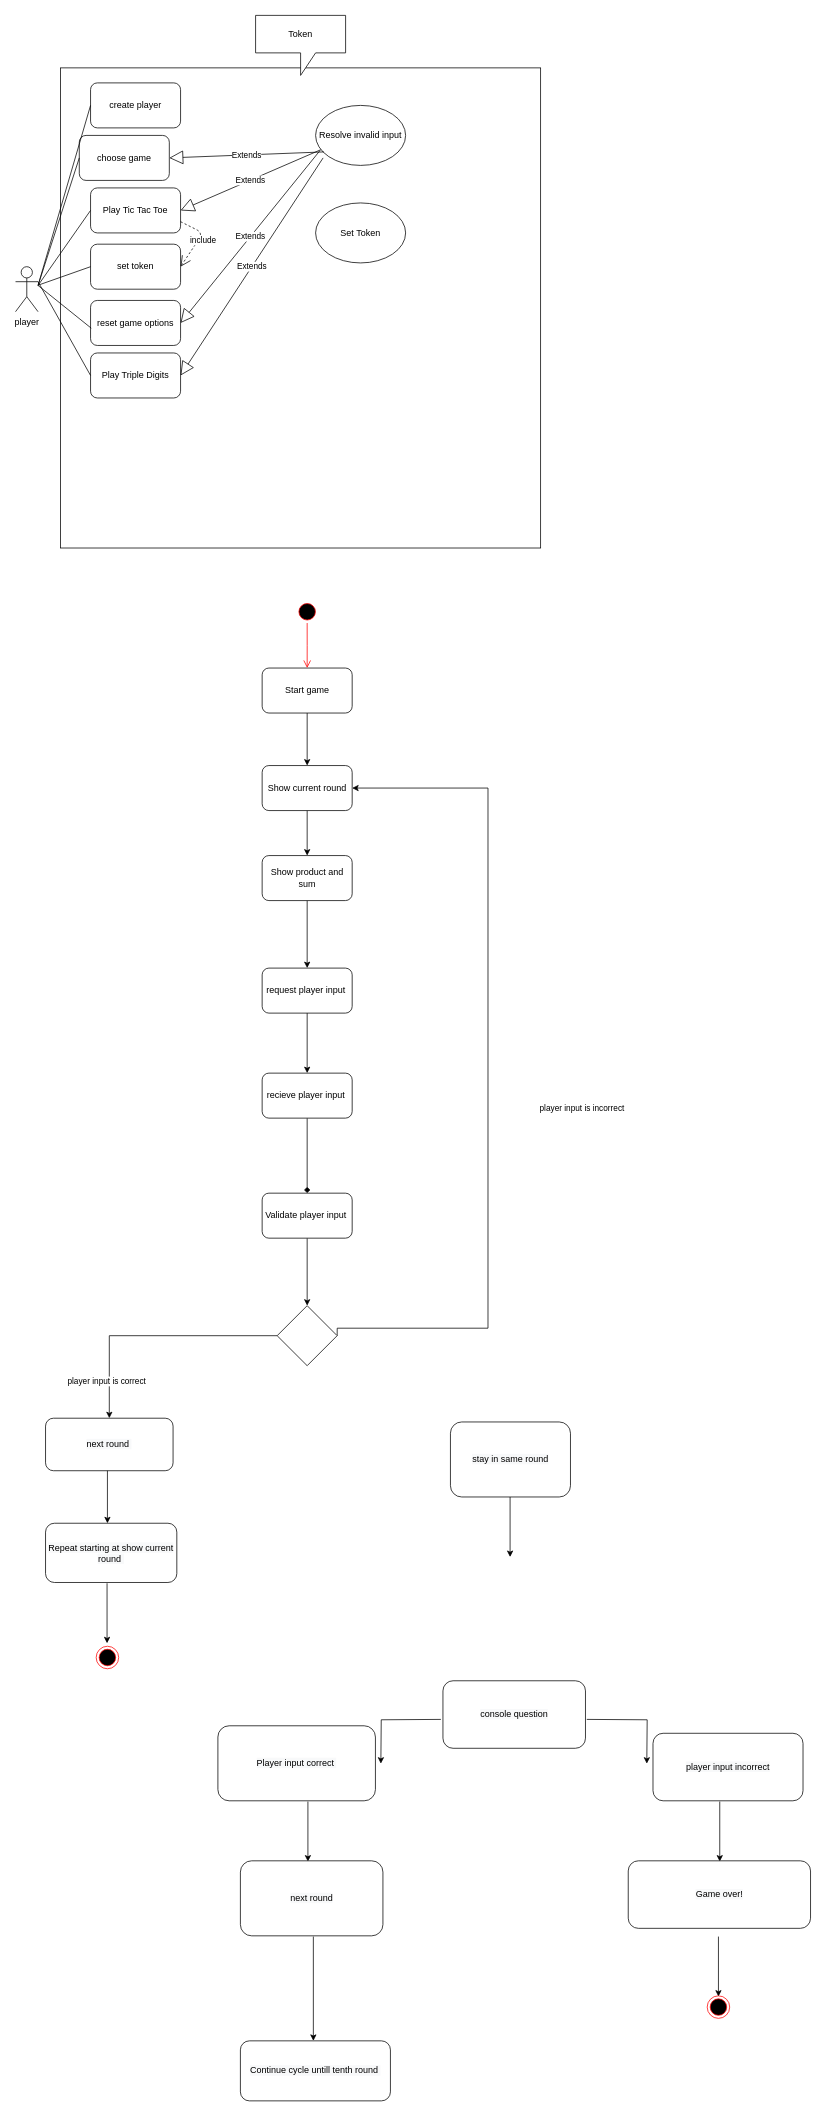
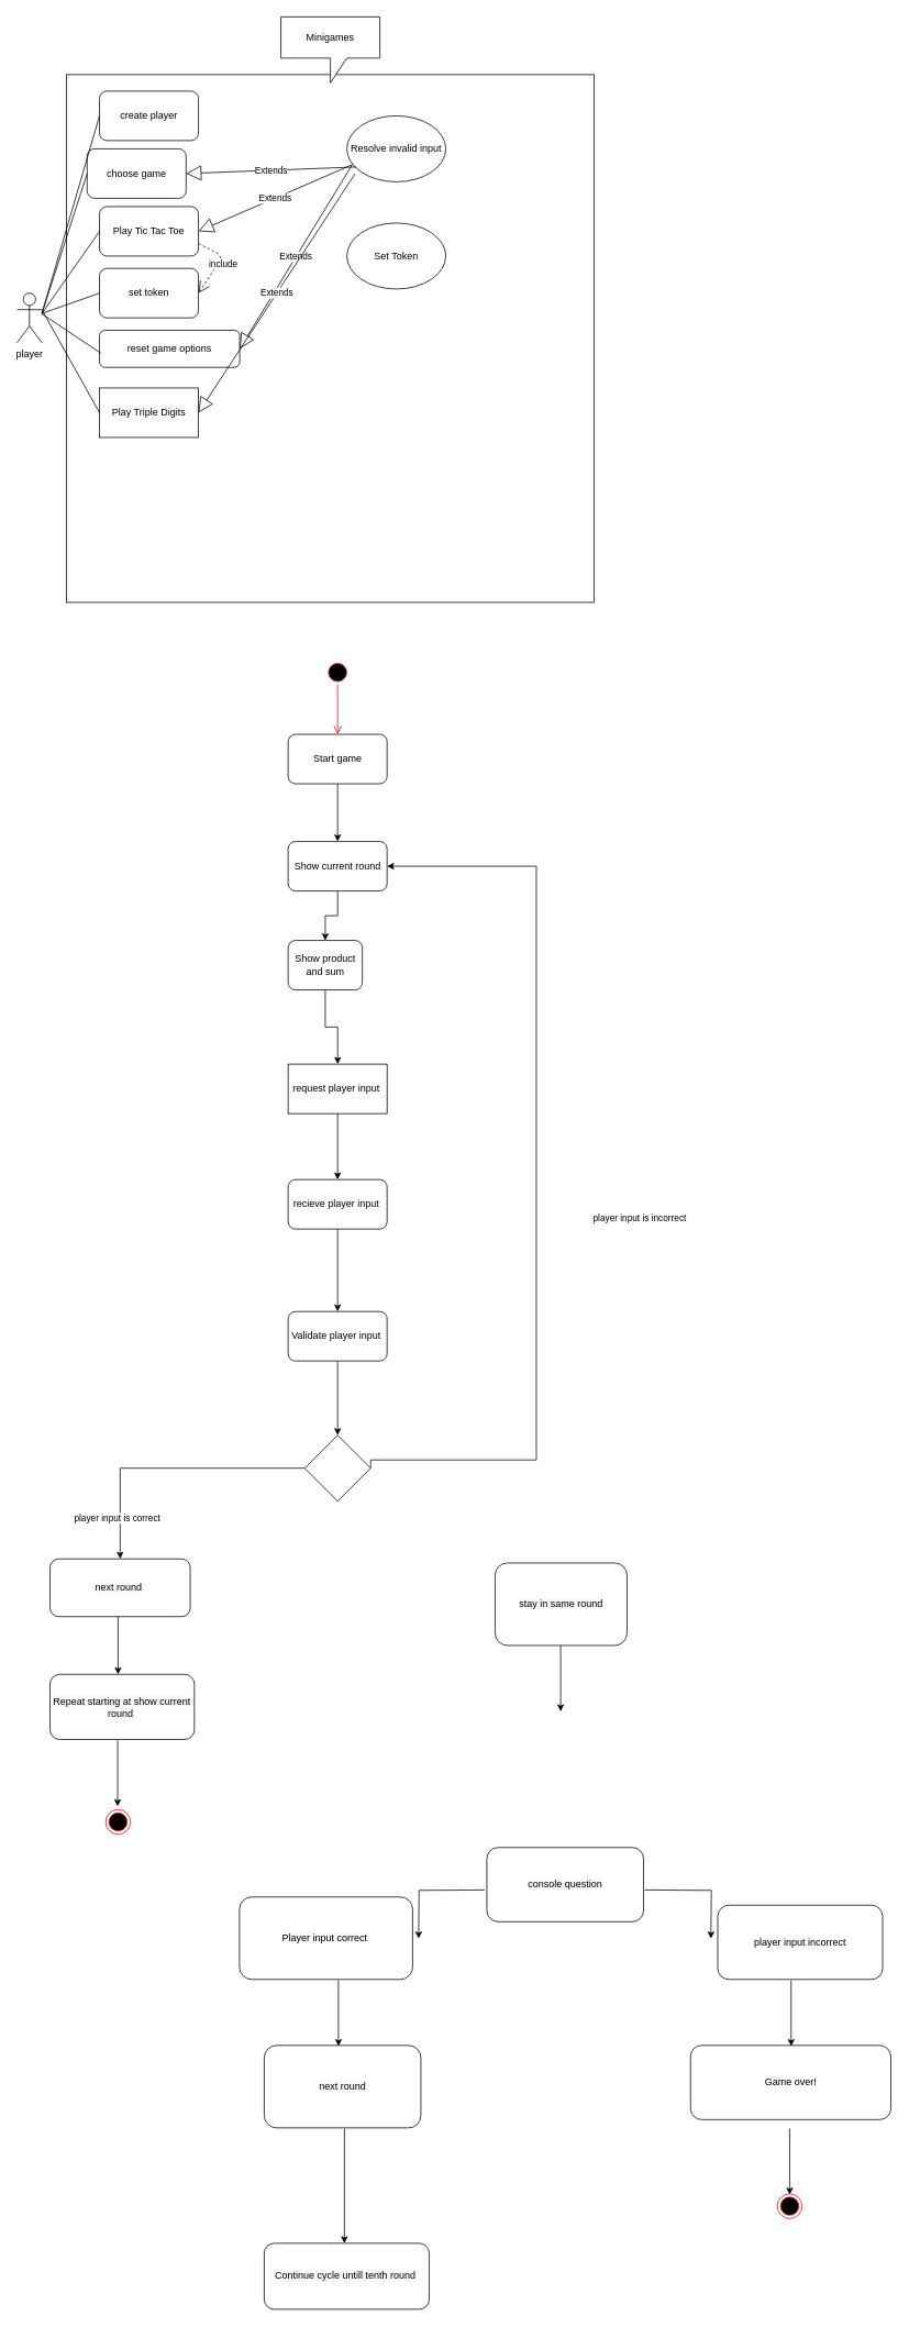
  <mxCell id="0" />
  <mxCell id="1" parent="0" />
  <mxCell id="2" value="" style="whiteSpace=wrap;html=1;aspect=fixed;" parent="1" vertex="1"><mxGeometry x="80" y="90" width="640" height="640" as="geometry" /></mxCell>
  <mxCell id="3" value="player" style="shape=umlActor;verticalLabelPosition=bottom;labelBackgroundColor=#ffffff;verticalAlign=top;html=1;outlineConnect=0;" parent="1" vertex="1"><mxGeometry x="20" y="355" width="30" height="60" as="geometry" /></mxCell>
  <mxCell id="4" value="choose game" style="rounded=1;whiteSpace=wrap;html=1;" parent="1" vertex="1"><mxGeometry x="105" y="180" width="120" height="60" as="geometry" /></mxCell>
  <mxCell id="5" value="create player" style="rounded=1;whiteSpace=wrap;html=1;" parent="1" vertex="1"><mxGeometry x="120" y="110" width="120" height="60" as="geometry" /></mxCell>
  <mxCell id="6" value="Play Tic Tac Toe" style="rounded=1;whiteSpace=wrap;html=1;" parent="1" vertex="1"><mxGeometry x="120" y="250" width="120" height="60" as="geometry" /></mxCell>
  <mxCell id="7" value="set token" style="rounded=1;whiteSpace=wrap;html=1;" parent="1" vertex="1"><mxGeometry x="120" y="325" width="120" height="60" as="geometry" /></mxCell>
- <mxCell id="8" value="reset game options" style="rounded=1;whiteSpace=wrap;html=1;" parent="1" vertex="1"><mxGeometry x="120" y="400" width="120" height="60" as="geometry" /></mxCell>
- <mxCell id="9" value="Play Triple Digits" style="rounded=1;whiteSpace=wrap;html=1;" parent="1" vertex="1"><mxGeometry x="120" y="470" width="120" height="60" as="geometry" /></mxCell>
+ <mxCell id="8" value="reset game options" style="rounded=1;whiteSpace=wrap;html=1;" parent="1" vertex="1"><mxGeometry x="120" y="400" width="170" height="45" as="geometry" /></mxCell>
+ <mxCell id="9" value="Play Triple Digits" style="whiteSpace=wrap;html=1;rounded=0;" parent="1" vertex="1"><mxGeometry x="120" y="470" width="120" height="60" as="geometry" /></mxCell>
  <mxCell id="10" value="" style="endArrow=none;html=1;entryX=0;entryY=0.5;entryDx=0;entryDy=0;" parent="1" source="3" target="7" edge="1"><mxGeometry width="50" height="50" relative="1" as="geometry"><mxPoint x="0" y="310" as="sourcePoint" /><mxPoint x="100" y="310" as="targetPoint" /></mxGeometry></mxCell>
  <mxCell id="11" value="" style="endArrow=none;html=1;entryX=0;entryY=0.5;entryDx=0;entryDy=0;" parent="1" target="6" edge="1"><mxGeometry width="50" height="50" relative="1" as="geometry"><mxPoint x="50" y="380" as="sourcePoint" /><mxPoint x="100" y="330" as="targetPoint" /></mxGeometry></mxCell>
  <mxCell id="12" value="" style="endArrow=none;html=1;entryX=0;entryY=0.5;entryDx=0;entryDy=0;" parent="1" target="4" edge="1"><mxGeometry width="50" height="50" relative="1" as="geometry"><mxPoint x="50" y="380" as="sourcePoint" /><mxPoint x="100" y="330" as="targetPoint" /></mxGeometry></mxCell>
  <mxCell id="13" value="" style="endArrow=none;html=1;entryX=0;entryY=0.5;entryDx=0;entryDy=0;" parent="1" target="5" edge="1"><mxGeometry width="50" height="50" relative="1" as="geometry"><mxPoint x="50" y="380" as="sourcePoint" /><mxPoint x="100" y="330" as="targetPoint" /></mxGeometry></mxCell>
  <mxCell id="14" value="" style="endArrow=none;html=1;entryX=0.008;entryY=0.617;entryDx=0;entryDy=0;entryPerimeter=0;" parent="1" target="8" edge="1"><mxGeometry width="50" height="50" relative="1" as="geometry"><mxPoint x="50" y="380" as="sourcePoint" /><mxPoint x="100" y="330" as="targetPoint" /></mxGeometry></mxCell>
  <mxCell id="15" value="" style="endArrow=none;html=1;entryX=0;entryY=0.5;entryDx=0;entryDy=0;" parent="1" target="9" edge="1"><mxGeometry width="50" height="50" relative="1" as="geometry"><mxPoint x="50" y="375" as="sourcePoint" /><mxPoint x="100" y="325" as="targetPoint" /></mxGeometry></mxCell>
- <mxCell id="16" value="Token" style="shape=callout;whiteSpace=wrap;html=1;perimeter=calloutPerimeter;" parent="1" vertex="1"><mxGeometry x="340" y="20" width="120" height="80" as="geometry" /></mxCell>
+ <mxCell id="16" value="Minigames" style="shape=callout;whiteSpace=wrap;html=1;perimeter=calloutPerimeter;" parent="1" vertex="1"><mxGeometry x="340" y="20" width="120" height="80" as="geometry" /></mxCell>
  <mxCell id="17" value="Resolve invalid input" style="ellipse;whiteSpace=wrap;html=1;" parent="1" vertex="1"><mxGeometry x="420" y="140" width="120" height="80" as="geometry" /></mxCell>
  <mxCell id="18" value="Set Token" style="ellipse;whiteSpace=wrap;html=1;" parent="1" vertex="1"><mxGeometry x="420" y="270" width="120" height="80" as="geometry" /></mxCell>
  <mxCell id="19" value="Extends" style="endArrow=block;endSize=16;endFill=0;html=1;exitX=0.092;exitY=0.775;exitDx=0;exitDy=0;exitPerimeter=0;entryX=1;entryY=0.5;entryDx=0;entryDy=0;" parent="1" source="17" target="4" edge="1"><mxGeometry width="160" relative="1" as="geometry"><mxPoint x="300" y="410" as="sourcePoint" /><mxPoint x="460" y="410" as="targetPoint" /></mxGeometry></mxCell>
  <mxCell id="20" value="Extends" style="endArrow=block;endSize=16;endFill=0;html=1;exitX=0.058;exitY=0.738;exitDx=0;exitDy=0;exitPerimeter=0;entryX=1;entryY=0.5;entryDx=0;entryDy=0;" parent="1" source="17" target="6" edge="1"><mxGeometry width="160" relative="1" as="geometry"><mxPoint x="300" y="410" as="sourcePoint" /><mxPoint x="460" y="410" as="targetPoint" /></mxGeometry></mxCell>
  <mxCell id="21" value="Extends" style="endArrow=block;endSize=16;endFill=0;html=1;exitX=0.05;exitY=0.75;exitDx=0;exitDy=0;exitPerimeter=0;entryX=1;entryY=0.5;entryDx=0;entryDy=0;" parent="1" source="17" target="8" edge="1"><mxGeometry width="160" relative="1" as="geometry"><mxPoint x="300" y="410" as="sourcePoint" /><mxPoint x="460" y="410" as="targetPoint" /></mxGeometry></mxCell>
  <mxCell id="22" value="Extends" style="endArrow=block;endSize=16;endFill=0;html=1;entryX=1;entryY=0.5;entryDx=0;entryDy=0;" parent="1" target="9" edge="1"><mxGeometry width="160" relative="1" as="geometry"><mxPoint x="430" y="210" as="sourcePoint" /><mxPoint x="460" y="410" as="targetPoint" /></mxGeometry></mxCell>
  <mxCell id="23" value="include" style="endArrow=open;endSize=12;dashed=1;html=1;exitX=1;exitY=0.75;exitDx=0;exitDy=0;entryX=1;entryY=0.5;entryDx=0;entryDy=0;" parent="1" source="6" target="7" edge="1"><mxGeometry x="-0.234" y="-10" width="160" relative="1" as="geometry"><mxPoint x="300" y="410" as="sourcePoint" /><mxPoint x="460" y="410" as="targetPoint" /><Array as="points"><mxPoint x="270" y="310" /></Array><mxPoint x="9" y="15" as="offset" /></mxGeometry></mxCell>
  <mxCell id="24" value="" style="edgeStyle=orthogonalEdgeStyle;rounded=0;orthogonalLoop=1;jettySize=auto;html=1;" edge="1" parent="1"><mxGeometry relative="1" as="geometry"><mxPoint x="684.25" y="2060" as="targetPoint" /></mxGeometry></mxCell>
  <mxCell id="25" value="" style="edgeStyle=orthogonalEdgeStyle;rounded=0;orthogonalLoop=1;jettySize=auto;html=1;exitX=0;exitY=0.5;exitDx=0;exitDy=0;" edge="1" parent="1"><mxGeometry relative="1" as="geometry"><mxPoint x="507" y="2350.5" as="targetPoint" /><mxPoint x="587" y="2291.5" as="sourcePoint" /></mxGeometry></mxCell>
  <mxCell id="26" value="" style="edgeStyle=orthogonalEdgeStyle;rounded=0;orthogonalLoop=1;jettySize=auto;html=1;exitX=1;exitY=0.5;exitDx=0;exitDy=0;" edge="1" parent="1"><mxGeometry relative="1" as="geometry"><mxPoint x="861.5" y="2350.5" as="targetPoint" /><mxPoint x="781.5" y="2291.5" as="sourcePoint" /></mxGeometry></mxCell>
  <mxCell id="27" value="" style="edgeStyle=orthogonalEdgeStyle;rounded=0;orthogonalLoop=1;jettySize=auto;html=1;" edge="1" parent="1"><mxGeometry relative="1" as="geometry"><mxPoint x="679.25" y="1995" as="sourcePoint" /><mxPoint x="679.25" y="2075" as="targetPoint" /></mxGeometry></mxCell>
  <mxCell id="28" value="" style="edgeStyle=orthogonalEdgeStyle;rounded=0;orthogonalLoop=1;jettySize=auto;html=1;" edge="1" parent="1"><mxGeometry relative="1" as="geometry"><mxPoint x="958.75" y="2401" as="sourcePoint" /><mxPoint x="958.75" y="2481" as="targetPoint" /></mxGeometry></mxCell>
  <mxCell id="29" value="" style="edgeStyle=orthogonalEdgeStyle;rounded=0;orthogonalLoop=1;jettySize=auto;html=1;" edge="1" parent="1"><mxGeometry relative="1" as="geometry"><mxPoint x="957" y="2661" as="targetPoint" /><mxPoint x="957" y="2581" as="sourcePoint" /></mxGeometry></mxCell>
  <mxCell id="30" value="" style="edgeStyle=orthogonalEdgeStyle;rounded=0;orthogonalLoop=1;jettySize=auto;html=1;" edge="1" parent="1"><mxGeometry relative="1" as="geometry"><mxPoint x="409.75" y="2401" as="sourcePoint" /><mxPoint x="409.75" y="2481" as="targetPoint" /></mxGeometry></mxCell>
  <mxCell id="31" value="" style="edgeStyle=orthogonalEdgeStyle;rounded=0;orthogonalLoop=1;jettySize=auto;html=1;" edge="1" parent="1"><mxGeometry relative="1" as="geometry"><mxPoint x="417" y="2581" as="sourcePoint" /><mxPoint x="417" y="2720" as="targetPoint" /></mxGeometry></mxCell>
  <mxCell id="32" value="" style="edgeStyle=orthogonalEdgeStyle;rounded=0;orthogonalLoop=1;jettySize=auto;html=1;" edge="1" parent="1"><mxGeometry relative="1" as="geometry"><mxPoint x="142.5" y="1950" as="sourcePoint" /><mxPoint x="142.5" y="2030" as="targetPoint" /></mxGeometry></mxCell>
  <mxCell id="33" value="" style="edgeStyle=orthogonalEdgeStyle;rounded=0;orthogonalLoop=1;jettySize=auto;html=1;" edge="1" parent="1"><mxGeometry relative="1" as="geometry"><mxPoint x="142" y="2190" as="targetPoint" /><mxPoint x="142" y="2110" as="sourcePoint" /></mxGeometry></mxCell>
  <mxCell id="34" value="" style="ellipse;html=1;shape=endState;fillColor=#000000;strokeColor=#ff0000;" vertex="1" parent="1"><mxGeometry x="127.5" y="2194" width="30" height="30" as="geometry" /></mxCell>
  <mxCell id="35" value="" style="ellipse;html=1;shape=endState;fillColor=#000000;strokeColor=#ff0000;" vertex="1" parent="1"><mxGeometry x="942" y="2660" width="30" height="30" as="geometry" /></mxCell>
  <mxCell id="36" value="" style="edgeStyle=orthogonalEdgeStyle;rounded=0;orthogonalLoop=1;jettySize=auto;html=1;entryX=0.5;entryY=0;entryDx=0;entryDy=0;" edge="1" parent="1" source="40" target="53"><mxGeometry relative="1" as="geometry"><mxPoint x="419.75" y="1780" as="targetPoint" /></mxGeometry></mxCell>
  <mxCell id="37" value="player input is correct&amp;nbsp;" style="edgeLabel;html=1;align=center;verticalAlign=middle;resizable=0;points=[];" vertex="1" connectable="0" parent="36"><mxGeometry x="0.278" y="48" relative="1" as="geometry"><mxPoint x="-13.25" y="12" as="offset" /></mxGeometry></mxCell>
  <mxCell id="38" value="" style="edgeStyle=orthogonalEdgeStyle;rounded=0;orthogonalLoop=1;jettySize=auto;html=1;entryX=1;entryY=0.5;entryDx=0;entryDy=0;exitX=1;exitY=0.5;exitDx=0;exitDy=0;" edge="1" parent="1" source="40" target="44"><mxGeometry relative="1" as="geometry"><mxPoint x="659.75" y="1780" as="targetPoint" /><Array as="points"><mxPoint x="448.75" y="1770" /><mxPoint x="649.75" y="1770" /><mxPoint x="649.75" y="1050" /></Array></mxGeometry></mxCell>
  <mxCell id="39" value="player input is incorrect" style="edgeLabel;html=1;align=center;verticalAlign=middle;resizable=0;points=[];" vertex="1" connectable="0" parent="38"><mxGeometry x="-0.091" y="-61" relative="1" as="geometry"><mxPoint x="64" as="offset" /></mxGeometry></mxCell>
  <mxCell id="40" value="" style="rhombus;whiteSpace=wrap;html=1;" vertex="1" parent="1"><mxGeometry x="368.75" y="1740" width="80" height="80" as="geometry" /></mxCell>
  <mxCell id="41" value="" style="edgeStyle=orthogonalEdgeStyle;rounded=0;orthogonalLoop=1;jettySize=auto;html=1;" edge="1" parent="1" source="42" target="44"><mxGeometry relative="1" as="geometry" /></mxCell>
  <mxCell id="42" value="Start game" style="rounded=1;whiteSpace=wrap;html=1;" vertex="1" parent="1"><mxGeometry x="348.75" y="890" width="120" height="60" as="geometry" /></mxCell>
  <mxCell id="43" value="" style="edgeStyle=orthogonalEdgeStyle;rounded=0;orthogonalLoop=1;jettySize=auto;html=1;" edge="1" parent="1" source="44" target="46"><mxGeometry relative="1" as="geometry" /></mxCell>
  <mxCell id="44" value="Show current round" style="rounded=1;whiteSpace=wrap;html=1;" vertex="1" parent="1"><mxGeometry x="348.75" y="1020" width="120" height="60" as="geometry" /></mxCell>
  <mxCell id="45" value="" style="edgeStyle=orthogonalEdgeStyle;rounded=0;orthogonalLoop=1;jettySize=auto;html=1;" edge="1" parent="1" source="46" target="48"><mxGeometry relative="1" as="geometry" /></mxCell>
- <mxCell id="46" value="Show product and sum" style="rounded=1;whiteSpace=wrap;html=1;" vertex="1" parent="1"><mxGeometry x="348.75" y="1140" width="120" height="60" as="geometry" /></mxCell>
+ <mxCell id="46" value="Show product and sum" style="rounded=1;whiteSpace=wrap;html=1;" vertex="1" parent="1"><mxGeometry x="348.75" y="1140" width="90" height="60" as="geometry" /></mxCell>
  <mxCell id="47" value="" style="edgeStyle=orthogonalEdgeStyle;rounded=0;orthogonalLoop=1;jettySize=auto;html=1;" edge="1" parent="1" source="48" target="50"><mxGeometry relative="1" as="geometry" /></mxCell>
- <mxCell id="48" value="request player input&amp;nbsp;" style="rounded=1;whiteSpace=wrap;html=1;" vertex="1" parent="1"><mxGeometry x="348.75" y="1290" width="120" height="60" as="geometry" /></mxCell>
- <mxCell id="49" value="" style="edgeStyle=orthogonalEdgeStyle;rounded=0;orthogonalLoop=1;jettySize=auto;html=1;endArrow=diamond;" edge="1" parent="1" source="50" target="52"><mxGeometry relative="1" as="geometry" /></mxCell>
+ <mxCell id="48" value="request player input&amp;nbsp;" style="whiteSpace=wrap;html=1;rounded=0;" vertex="1" parent="1"><mxGeometry x="348.75" y="1290" width="120" height="60" as="geometry" /></mxCell>
+ <mxCell id="49" value="" style="edgeStyle=orthogonalEdgeStyle;rounded=0;orthogonalLoop=1;jettySize=auto;html=1;" edge="1" parent="1" source="50" target="52"><mxGeometry relative="1" as="geometry" /></mxCell>
  <mxCell id="50" value="recieve player input&amp;nbsp;" style="rounded=1;whiteSpace=wrap;html=1;" vertex="1" parent="1"><mxGeometry x="348.75" y="1430" width="120" height="60" as="geometry" /></mxCell>
  <mxCell id="51" value="" style="edgeStyle=orthogonalEdgeStyle;rounded=0;orthogonalLoop=1;jettySize=auto;html=1;entryX=0.5;entryY=0;entryDx=0;entryDy=0;" edge="1" parent="1" source="52" target="40"><mxGeometry relative="1" as="geometry"><mxPoint x="1624.75" y="1910" as="targetPoint" /></mxGeometry></mxCell>
  <mxCell id="52" value="Validate player input&amp;nbsp;" style="rounded=1;whiteSpace=wrap;html=1;" vertex="1" parent="1"><mxGeometry x="348.75" y="1590" width="120" height="60" as="geometry" /></mxCell>
  <mxCell id="53" value="&lt;meta charset=&quot;utf-8&quot;&gt;&lt;span style=&quot;color: rgb(0, 0, 0); font-family: helvetica; font-size: 12px; font-style: normal; font-weight: 400; letter-spacing: normal; text-align: center; text-indent: 0px; text-transform: none; word-spacing: 0px; background-color: rgb(248, 249, 250); display: inline; float: none;&quot;&gt;next round&amp;nbsp;&lt;/span&gt;" style="rounded=1;whiteSpace=wrap;html=1;" vertex="1" parent="1"><mxGeometry x="60" y="1890" width="170" height="70" as="geometry" /></mxCell>
  <mxCell id="54" value="&lt;meta charset=&quot;utf-8&quot;&gt;&lt;span style=&quot;color: rgb(0, 0, 0); font-family: helvetica; font-size: 12px; font-style: normal; font-weight: 400; letter-spacing: normal; text-align: center; text-indent: 0px; text-transform: none; word-spacing: 0px; background-color: rgb(248, 249, 250); display: inline; float: none;&quot;&gt;Repeat starting at show current round&amp;nbsp;&lt;/span&gt;" style="rounded=1;whiteSpace=wrap;html=1;" vertex="1" parent="1"><mxGeometry x="60" y="2030" width="175" height="79" as="geometry" /></mxCell>
  <mxCell id="55" value="&lt;meta charset=&quot;utf-8&quot;&gt;&lt;span style=&quot;color: rgb(0, 0, 0); font-family: helvetica; font-size: 12px; font-style: normal; font-weight: 400; letter-spacing: normal; text-align: center; text-indent: 0px; text-transform: none; word-spacing: 0px; background-color: rgb(248, 249, 250); display: inline; float: none;&quot;&gt;Continue cycle untill tenth round&amp;nbsp;&lt;/span&gt;" style="rounded=1;whiteSpace=wrap;html=1;" vertex="1" parent="1"><mxGeometry x="319.75" y="2720" width="200" height="80" as="geometry" /></mxCell>
  <mxCell id="56" value="&lt;meta charset=&quot;utf-8&quot;&gt;&lt;span style=&quot;color: rgb(0, 0, 0); font-family: helvetica; font-size: 12px; font-style: normal; font-weight: 400; letter-spacing: normal; text-align: center; text-indent: 0px; text-transform: none; word-spacing: 0px; background-color: rgb(248, 249, 250); display: inline; float: none;&quot;&gt;next round&lt;/span&gt;" style="rounded=1;whiteSpace=wrap;html=1;" vertex="1" parent="1"><mxGeometry x="319.75" y="2480" width="190" height="100" as="geometry" /></mxCell>
  <mxCell id="57" value="&lt;meta charset=&quot;utf-8&quot;&gt;&lt;span style=&quot;color: rgb(0, 0, 0); font-family: helvetica; font-size: 12px; font-style: normal; font-weight: 400; letter-spacing: normal; text-align: center; text-indent: 0px; text-transform: none; word-spacing: 0px; background-color: rgb(248, 249, 250); display: inline; float: none;&quot;&gt;Player input correct&amp;nbsp;&lt;/span&gt;" style="rounded=1;whiteSpace=wrap;html=1;" vertex="1" parent="1"><mxGeometry x="289.75" y="2300" width="210" height="100" as="geometry" /></mxCell>
  <mxCell id="58" value="&lt;meta charset=&quot;utf-8&quot;&gt;&lt;span style=&quot;color: rgb(0, 0, 0); font-family: helvetica; font-size: 12px; font-style: normal; font-weight: 400; letter-spacing: normal; text-align: center; text-indent: 0px; text-transform: none; word-spacing: 0px; background-color: rgb(248, 249, 250); display: inline; float: none;&quot;&gt;Game over!&lt;/span&gt;" style="rounded=1;whiteSpace=wrap;html=1;" vertex="1" parent="1"><mxGeometry x="836.75" y="2480" width="243" height="90" as="geometry" /></mxCell>
  <mxCell id="59" value="&lt;meta charset=&quot;utf-8&quot;&gt;&lt;span style=&quot;color: rgb(0, 0, 0); font-family: helvetica; font-size: 12px; font-style: normal; font-weight: 400; letter-spacing: normal; text-align: center; text-indent: 0px; text-transform: none; word-spacing: 0px; background-color: rgb(248, 249, 250); display: inline; float: none;&quot;&gt;player input incorrect&lt;/span&gt;" style="rounded=1;whiteSpace=wrap;html=1;" vertex="1" parent="1"><mxGeometry x="869.75" y="2310" width="200" height="90" as="geometry" /></mxCell>
  <mxCell id="60" value="&lt;meta charset=&quot;utf-8&quot;&gt;&lt;span style=&quot;color: rgb(0, 0, 0); font-family: helvetica; font-size: 12px; font-style: normal; font-weight: 400; letter-spacing: normal; text-align: center; text-indent: 0px; text-transform: none; word-spacing: 0px; background-color: rgb(248, 249, 250); display: inline; float: none;&quot;&gt;console question&lt;/span&gt;" style="rounded=1;whiteSpace=wrap;html=1;" vertex="1" parent="1"><mxGeometry x="589.75" y="2240" width="190" height="90" as="geometry" /></mxCell>
  <mxCell id="61" value="&lt;meta charset=&quot;utf-8&quot;&gt;&lt;span style=&quot;color: rgb(0, 0, 0); font-family: helvetica; font-size: 12px; font-style: normal; font-weight: 400; letter-spacing: normal; text-align: center; text-indent: 0px; text-transform: none; word-spacing: 0px; background-color: rgb(248, 249, 250); display: inline; float: none;&quot;&gt;stay in same round&lt;/span&gt;" style="rounded=1;whiteSpace=wrap;html=1;" vertex="1" parent="1"><mxGeometry x="599.75" y="1895" width="160" height="100" as="geometry" /></mxCell>
  <mxCell id="62" value="" style="ellipse;html=1;shape=startState;fillColor=#000000;strokeColor=#ff0000;" vertex="1" parent="1"><mxGeometry x="393.75" y="800" width="30" height="30" as="geometry" /></mxCell>
  <mxCell id="63" value="" style="edgeStyle=orthogonalEdgeStyle;html=1;verticalAlign=bottom;endArrow=open;endSize=8;strokeColor=#ff0000;" edge="1" parent="1" source="62"><mxGeometry relative="1" as="geometry"><mxPoint x="408.75" y="890" as="targetPoint" /></mxGeometry></mxCell>
